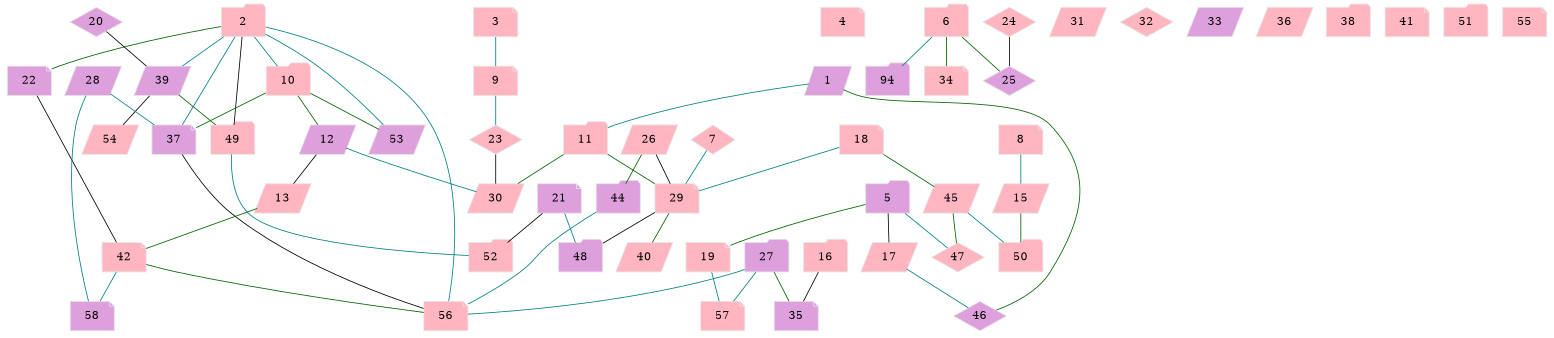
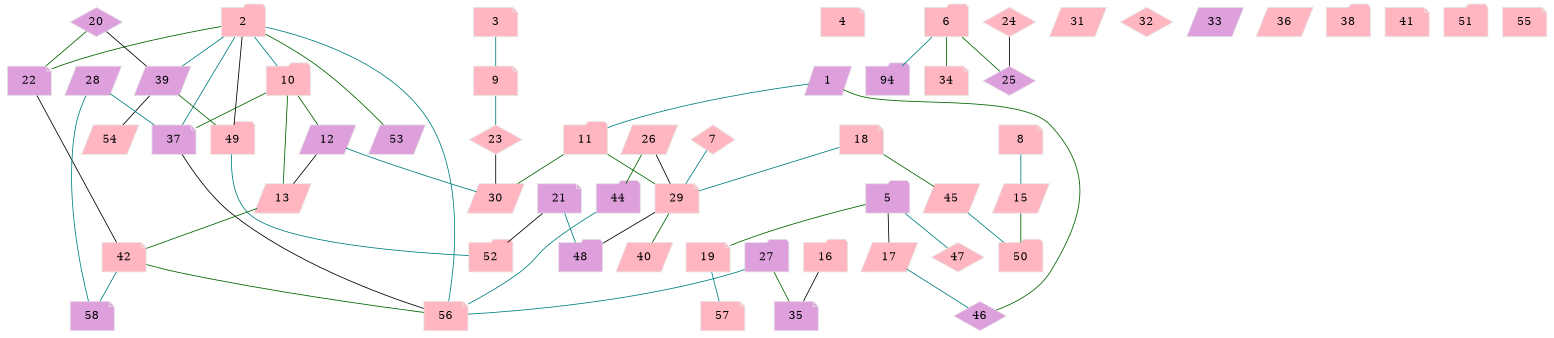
  graph {
    node [color=gray90 fillcolor=lightpink shape=note style=filled]
    edge [color=teal]
    1 [fillcolor=plum shape=parallelogram]
    11 [shape=folder]
    46 [fillcolor=plum shape=diamond]
    29
    30 [shape=parallelogram]
    2 [shape=folder]
    10 [shape=folder]
    22 [fillcolor=plum]
    37 [fillcolor=plum]
    39 [fillcolor=plum shape=parallelogram]
    49 [shape=folder]
    53 [fillcolor=plum shape=parallelogram]
    56
    12 [fillcolor=plum shape=parallelogram]
    42
    54 [shape=parallelogram]
    52 [shape=folder]
    3
    9
    23 [shape=diamond]
    4
    5 [fillcolor=plum shape=folder]
    17 [shape=parallelogram]
    19
    47 [shape=diamond]
    57
    6 [shape=folder]
    n28 [fillcolor=plum label=94 shape=folder]
    25 [fillcolor=plum shape=diamond]
    34
    7 [shape=diamond]
    48 [fillcolor=plum shape=folder]
    40 [shape=parallelogram]
    15 [shape=parallelogram]
    8
    50 [shape=folder]
    13 [shape=parallelogram]
    58 [fillcolor=plum]
    16 [shape=folder]
    35 [fillcolor=plum]
    18
    45 [shape=parallelogram]
    20 [fillcolor=plum shape=diamond]
    21 [fillcolor=plum]
    24 [shape=diamond]
    26 [shape=parallelogram]
    44 [fillcolor=plum shape=folder]
    27 [fillcolor=plum shape=folder]
    28 [fillcolor=plum shape=parallelogram]
    31 [shape=parallelogram]
    32 [shape=diamond]
    33 [fillcolor=plum shape=parallelogram]
    36 [shape=parallelogram]
    38 [shape=folder]
    41
    51 [shape=folder]
    55
    1 -- 11
    1 -- 46 [color=darkgreen]
    11 -- 29 [color=darkgreen]
    11 -- 30 [color=darkgreen]
    29 -- 48 [color=black]
    29 -- 40 [color=darkgreen]
    2 -- 10
    2 -- 22 [color=darkgreen]
    2 -- 37
    2 -- 39
    2 -- 49 [color=black]
-   2 -- 53
+   2 -- 53 [color=darkgreen]
    2 -- 56
    10 -- 37 [color=darkgreen]
-   10 -- 53 [color=darkgreen]
+   10 -- 13 [color=darkgreen]
    10 -- 12 [color=darkgreen]
    22 -- 42 [color=black]
    37 -- 56 [color=black]
    39 -- 49 [color=darkgreen]
    39 -- 54 [color=black]
    49 -- 52
    12 -- 30
    12 -- 13 [color=black]
    42 -- 56 [color=darkgreen]
    42 -- 58
    3 -- 9
    9 -- 23
    23 -- 30 [color=black]
    5 -- 17 [color=black]
    5 -- 19 [color=darkgreen]
    5 -- 47
    17 -- 46
    19 -- 57
    6 -- n28
    6 -- 25 [color=darkgreen]
    6 -- 34 [color=darkgreen]
    7 -- 29
    15 -- 50 [color=darkgreen]
    8 -- 15
    13 -- 42 [color=darkgreen]
    16 -- 35 [color=black]
    18 -- 29
    18 -- 45 [color=darkgreen]
-   45 -- 47 [color=darkgreen]
    45 -- 50
+   20 -- 22 [color=darkgreen]
    20 -- 39 [color=black]
    21 -- 52 [color=black]
    21 -- 48
    24 -- 25 [color=black]
    26 -- 29 [color=black]
    26 -- 44 [color=darkgreen]
    44 -- 56
    27 -- 56
-   27 -- 57
    27 -- 35 [color=darkgreen]
    28 -- 37
    28 -- 58
  }
